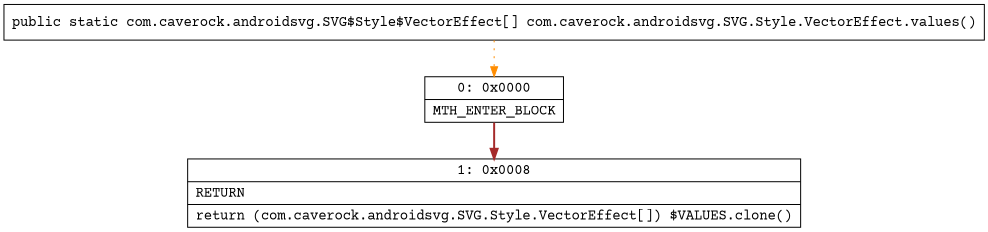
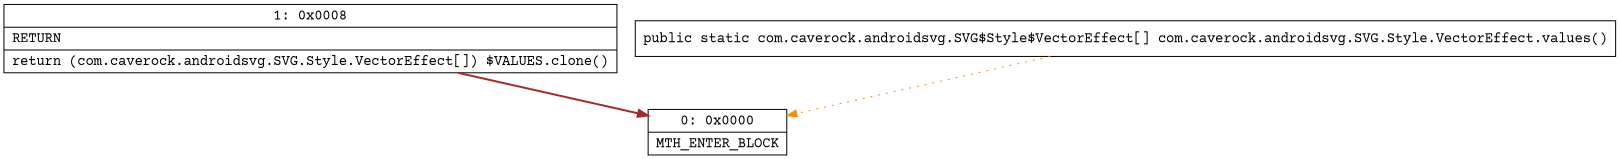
  digraph {
    fontname="Courier Prime"
    node [shape=record fontname="Courier Prime"]
    edge [fontname="Courier Prime"]
    n1 [label="{0\:\ 0x0000|MTH_ENTER_BLOCK\l}"]
    n2 [label="{1\:\ 0x0008|RETURN\l|return (com.caverock.androidsvg.SVG.Style.VectorEffect[]) $VALUES.clone()\l}"]
    n3 [label="{public static com.caverock.androidsvg.SVG$Style$VectorEffect[] com.caverock.androidsvg.SVG.Style.VectorEffect.values() }"]
-   n1 -> n2 [color=brown style=bold]
+   n2 -> n1 [color=brown style=bold]
    n3 -> n1 [color=darkorange style=dotted]
  }
